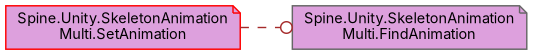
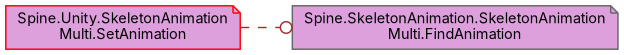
  digraph {
    rankdir=LR
    fontname=Inter
    node [fillcolor=plum fontname=Inter fontsize=10 shape=note style=filled]
    n1 [color=red fontcolor=black height=0.2 label="Spine.Unity.SkeletonAnimation\lMulti.SetAnimation" width=0.4]
-   n2 [color=gray40 height=0.2 label="Spine.Unity.SkeletonAnimation\lMulti.FindAnimation" width=0.4]
+   n2 [color=gray40 height=0.2 label="Spine.SkeletonAnimation.SkeletonAnimation\lMulti.FindAnimation" width=0.4]
    n1 -> n2 [color=brown fontname=Inter fontsize=10 labelfontname=Helvetica labelfontsize=10 style=dashed arrowhead=odot]
  }
